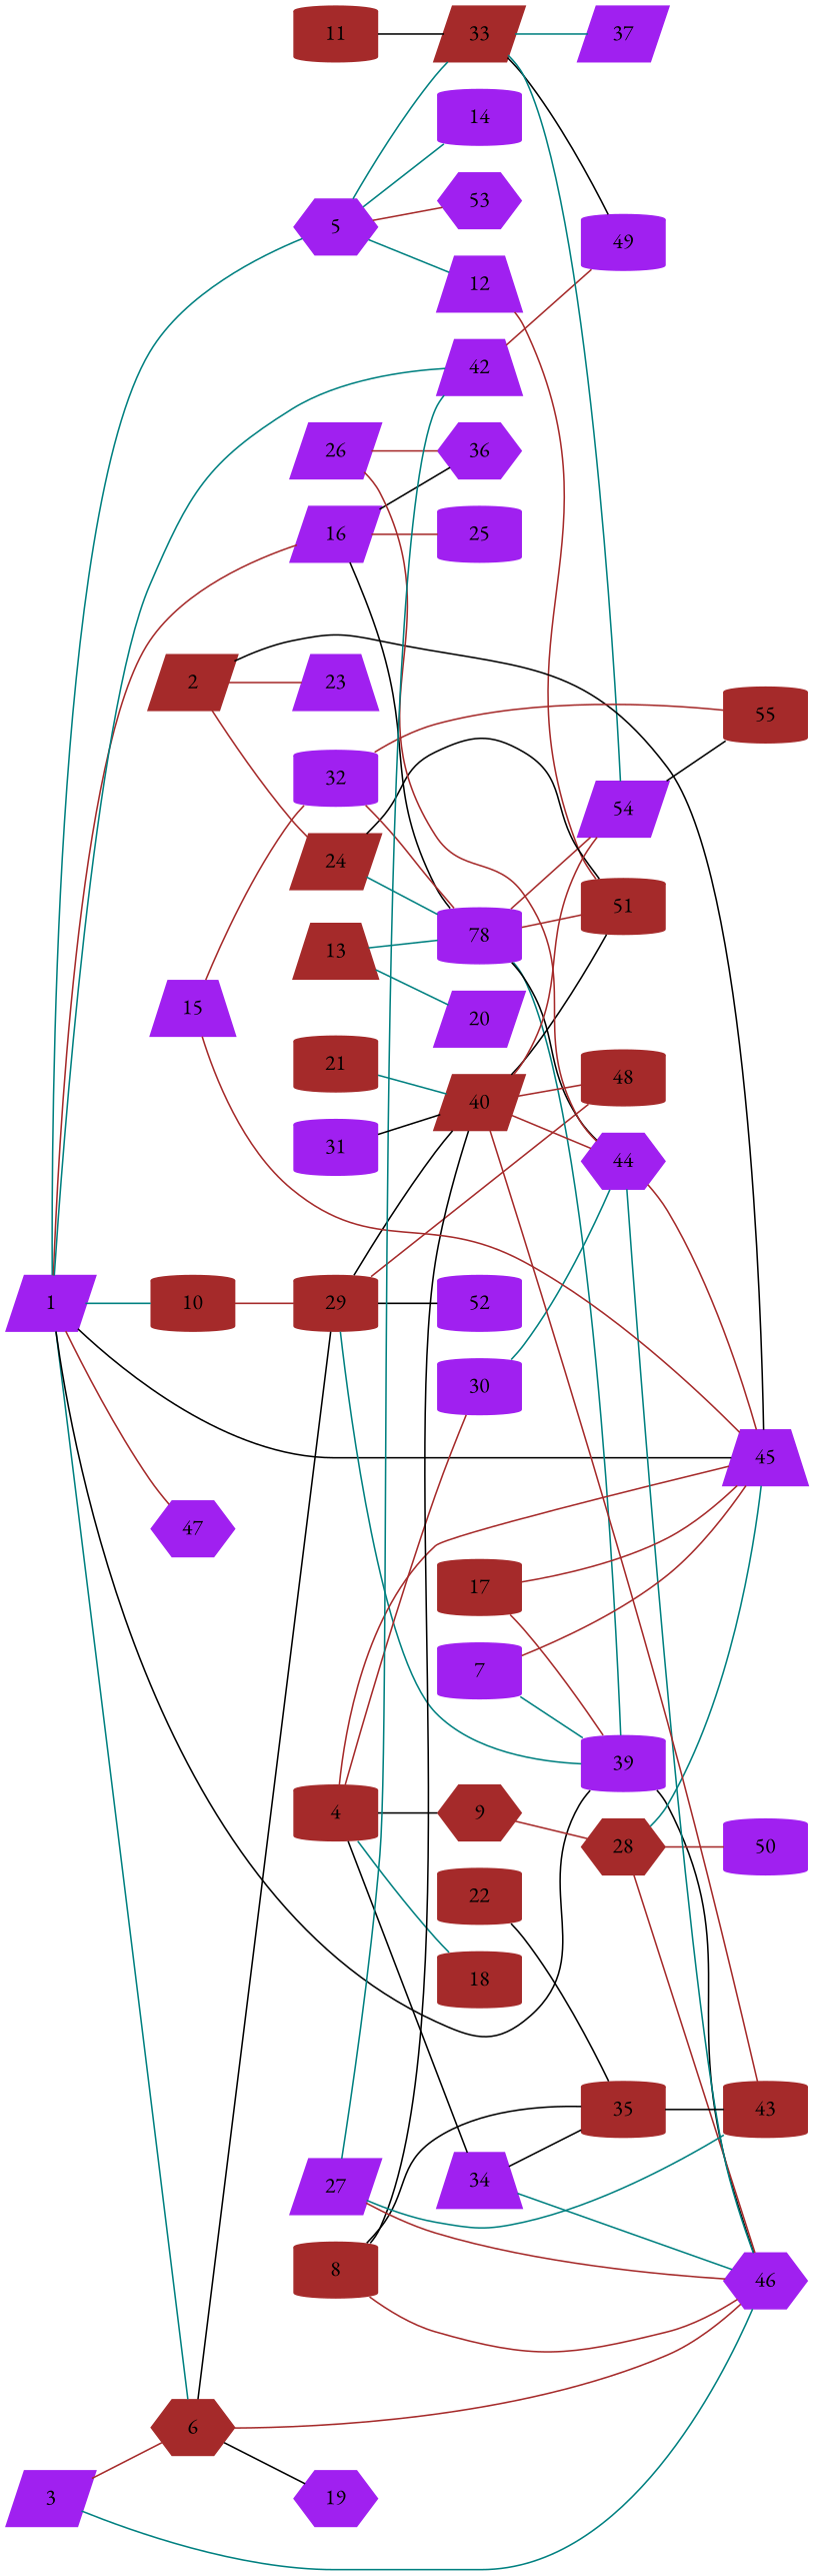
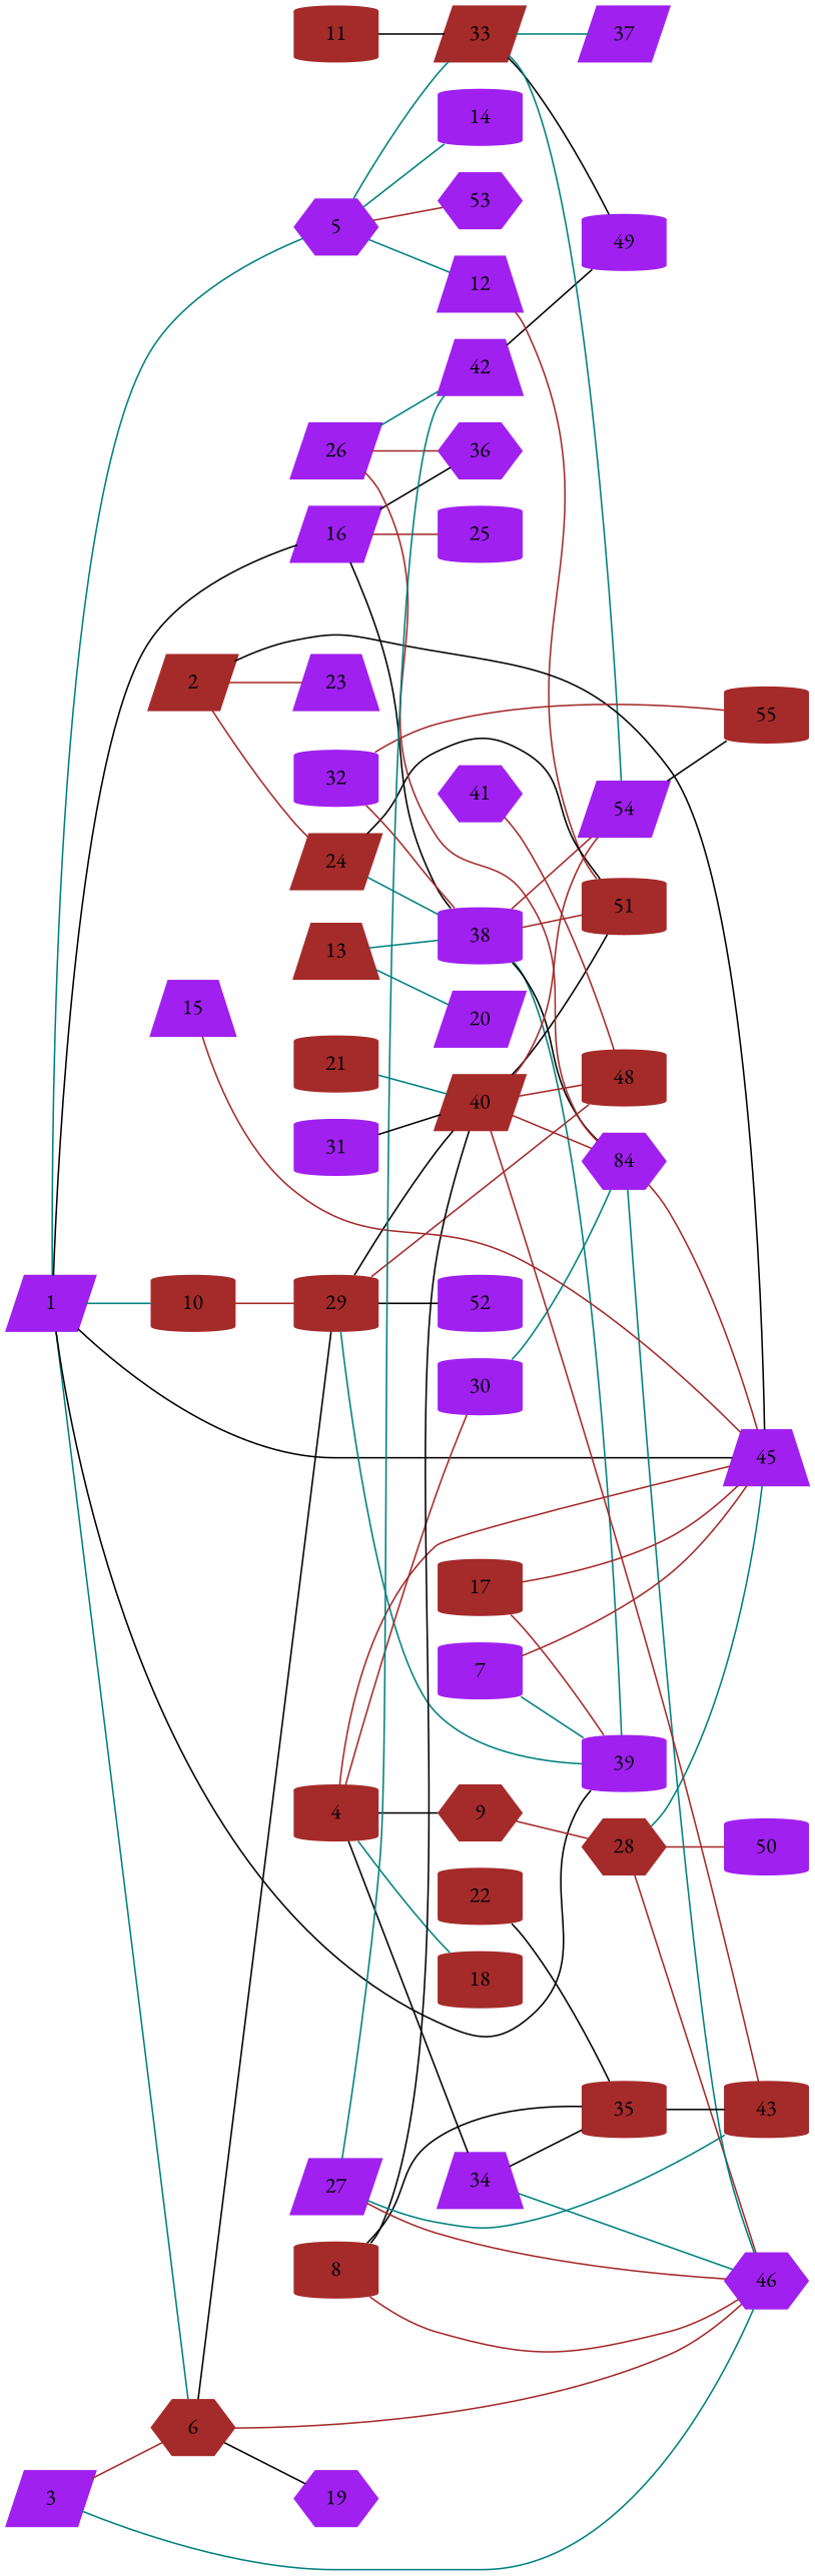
  graph {
    fontname="EB Garamond"
    rankdir=LR
    node [color=purple fontname="EB Garamond" shape=cylinder style=filled]
    edge [color=brown fontname="EB Garamond" weight=1.0]
    1 [shape=parallelogram]
    5 [shape=hexagon]
    6 [color=brown shape=hexagon]
    10 [color=brown]
    16 [shape=parallelogram]
    39
    42 [shape=trapezium]
    45 [shape=trapezium]
-   47 [shape=hexagon]
    12 [shape=trapezium]
    14
    33 [color=brown shape=parallelogram]
    53 [shape=hexagon]
    46 [shape=hexagon]
    19 [shape=hexagon]
    29 [color=brown]
-   38 [label=78]
+   38
    25
    36 [shape=hexagon]
    49
    2 [color=brown shape=parallelogram]
    23 [shape=trapezium]
    24 [color=brown shape=parallelogram]
    51 [color=brown]
    3 [shape=parallelogram]
    4 [color=brown]
    9 [color=brown shape=hexagon]
    18 [color=brown]
    30
    34 [shape=trapezium]
    28 [color=brown shape=hexagon]
-   44 [shape=hexagon]
+   44 [shape=hexagon label=84]
    35 [color=brown]
    20 [shape=parallelogram]
    37 [shape=parallelogram]
    54 [shape=parallelogram]
    40 [color=brown shape=parallelogram]
    48 [color=brown]
    52
    7
    8 [color=brown]
    43 [color=brown]
    50
    11 [color=brown]
    13 [color=brown shape=trapezium]
    15 [shape=trapezium]
    32
    55 [color=brown]
    17 [color=brown]
    21 [color=brown]
    22 [color=brown]
    26 [shape=parallelogram]
    27 [shape=parallelogram]
    31
+   41 [shape=hexagon]
    1 -- 5 [color=teal weight=2.0]
    1 -- 6 [color=teal]
    1 -- 10 [color=teal]
-   1 -- 16
+   1 -- 16 [color=black]
    1 -- 39 [color=black]
-   1 -- 42 [color=teal]
+   26 -- 42 [color=teal]
    1 -- 45 [color=black]
-   1 -- 47
    5 -- 12 [color=teal]
    5 -- 14 [color=teal]
    5 -- 33 [color=teal]
    5 -- 53
    6 -- 46
    6 -- 19 [color=black]
    6 -- 29 [color=black]
    10 -- 29
    16 -- 38 [color=black]
    16 -- 25
    16 -- 36 [color=black]
-   39 -- 46 [color=black]
-   42 -- 49
+   42 -- 49 [color=black]
    12 -- 51
    33 -- 49 [color=black]
    33 -- 37 [color=teal]
    33 -- 54 [color=teal]
    29 -- 39 [color=teal]
    29 -- 40 [color=black]
    29 -- 48
    29 -- 52 [color=black weight=2.0]
    38 -- 39 [color=teal weight=2.0]
    38 -- 51
    38 -- 44 [color=black]
    38 -- 54
    2 -- 45 [color=black]
    2 -- 23
    2 -- 24
    24 -- 38 [color=teal]
    24 -- 51 [color=black]
    3 -- 6
    3 -- 46 [color=teal]
    4 -- 45
    4 -- 9 [color=black]
    4 -- 18 [color=teal]
    4 -- 30
    4 -- 34 [color=black]
    9 -- 28
    30 -- 44 [color=teal]
    34 -- 46 [color=teal]
    34 -- 35 [color=black]
    28 -- 45 [color=teal]
    28 -- 46
    28 -- 50
    44 -- 45 [weight=2.0]
    44 -- 46 [color=teal]
    35 -- 43 [color=black]
    54 -- 55 [color=black]
    40 -- 51 [color=black]
    40 -- 44 [weight=2.0]
    40 -- 54
    40 -- 48
    40 -- 43
    7 -- 39 [color=teal]
    7 -- 45
    8 -- 46
    8 -- 35 [color=black]
    8 -- 40 [color=black]
    11 -- 33 [color=black weight=2.0]
    13 -- 38 [color=teal]
    13 -- 20 [color=teal]
    15 -- 45
-   15 -- 32
    32 -- 38
    32 -- 55
    17 -- 39
    17 -- 45
    21 -- 40 [color=teal]
    22 -- 35 [color=black]
    26 -- 36
    26 -- 44
    27 -- 42 [color=teal]
    27 -- 46
    27 -- 43 [color=teal]
    31 -- 40 [color=black]
+   41 -- 48
  }
